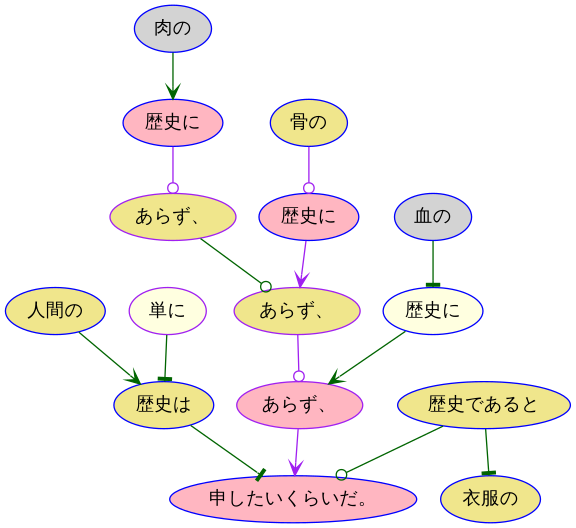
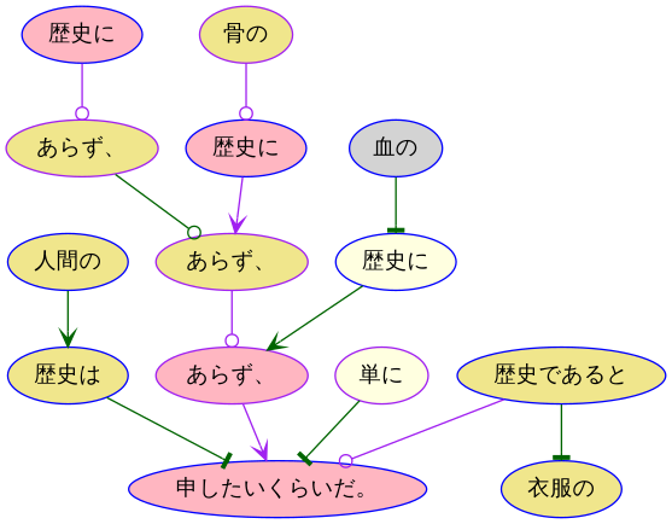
  digraph {
    node [color=blue fillcolor=khaki style=filled]
    edge [arrowhead=vee color=darkgreen]
    n1 [label="人間の"]
    n2 [label="歴史は"]
    n3 [fillcolor=lightpink label="申したいくらいだ。"]
-   n4 [fillcolor=lightgrey label="肉の"]
    n5 [fillcolor=lightpink label="歴史に"]
    n6 [color=purple label="あらず、"]
    n7 [color=purple label="あらず、"]
    n8 [color=purple fillcolor=lightpink label="あらず、"]
-   n9 [label="骨の"]
+   n9 [color=purple label="骨の"]
    n10 [fillcolor=lightpink label="歴史に"]
    n11 [fillcolor=lightgrey label="血の"]
    n12 [fillcolor=lightyellow label="歴史に"]
    n13 [color=purple fillcolor=lightyellow label="単に"]
    n14 [label="衣服の"]
    n15 [label="歴史であると"]
    n1 -> n2
    n2 -> n3 [arrowhead=tee]
-   n4 -> n5
    n5 -> n6 [arrowhead=odot color=purple]
    n6 -> n7 [arrowhead=odot]
    n7 -> n8 [arrowhead=odot color=purple]
    n8 -> n3 [color=purple]
    n9 -> n10 [arrowhead=odot color=purple]
    n10 -> n7 [color=purple]
    n11 -> n12 [arrowhead=tee]
    n12 -> n8
-   n13 -> n2 [arrowhead=tee]
-   n15 -> n3 [arrowhead=odot]
+   n13 -> n3 [arrowhead=tee]
+   n15 -> n3 [arrowhead=odot color=purple]
    n15 -> n14 [arrowhead=tee]
  }
